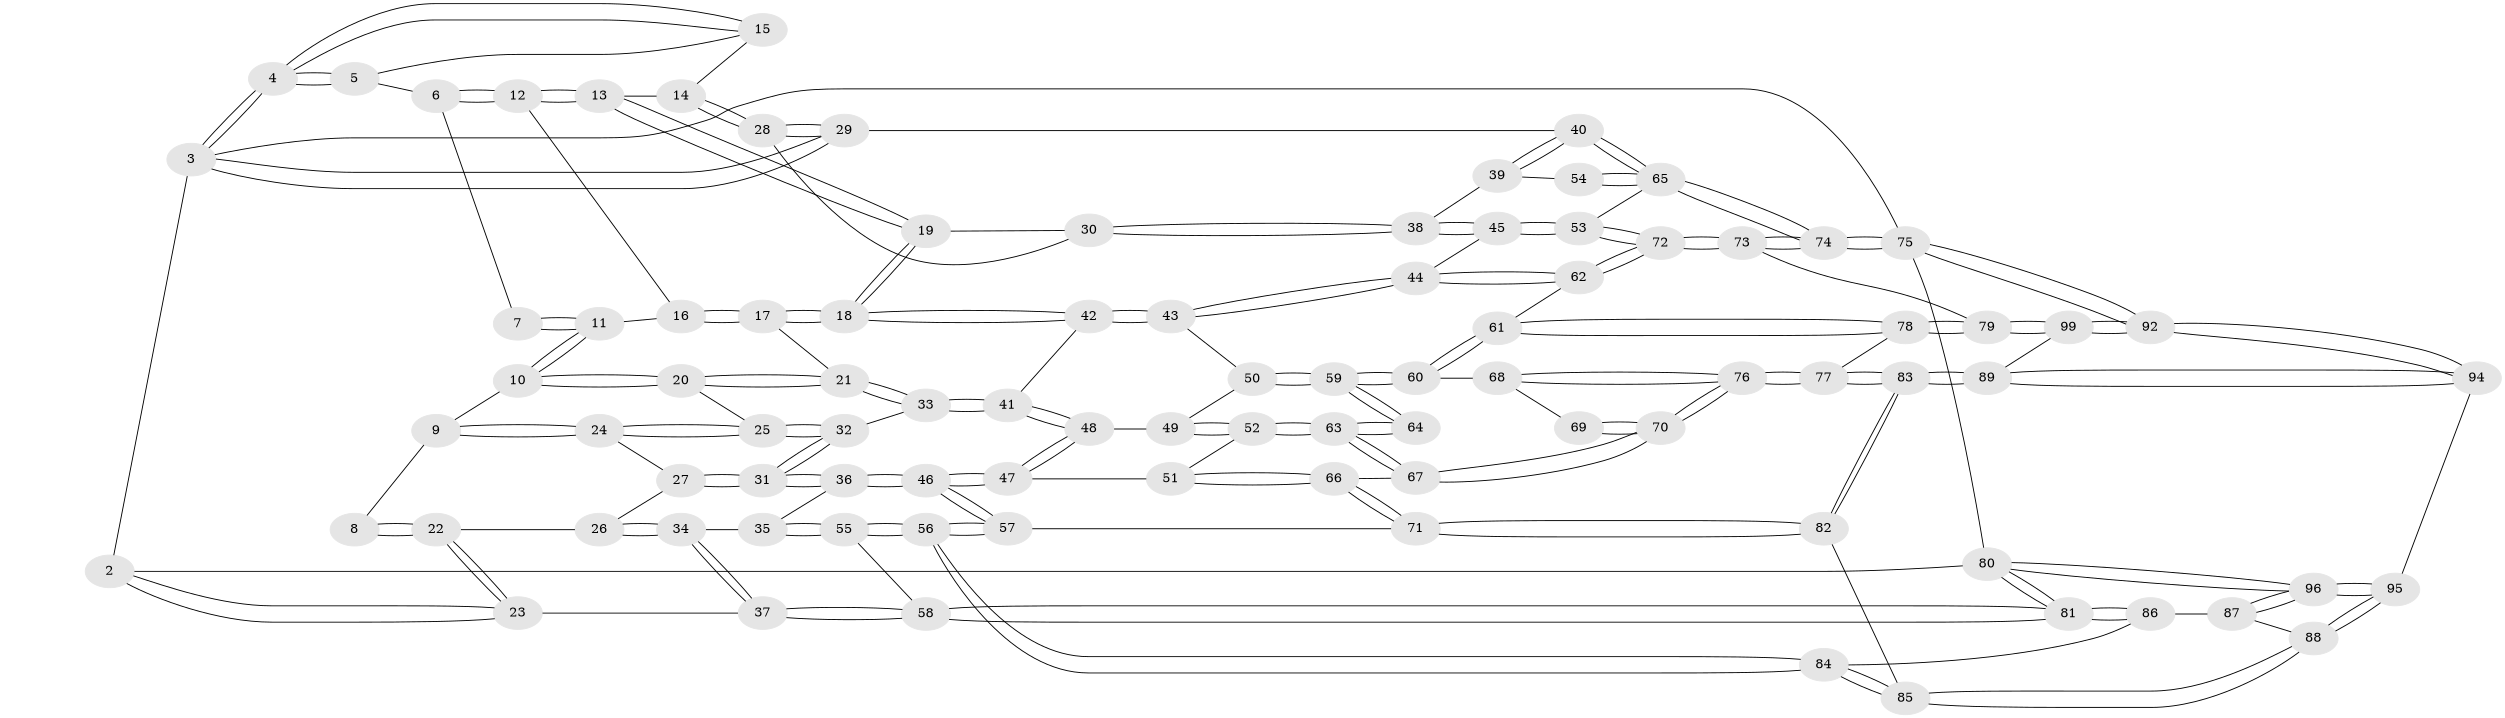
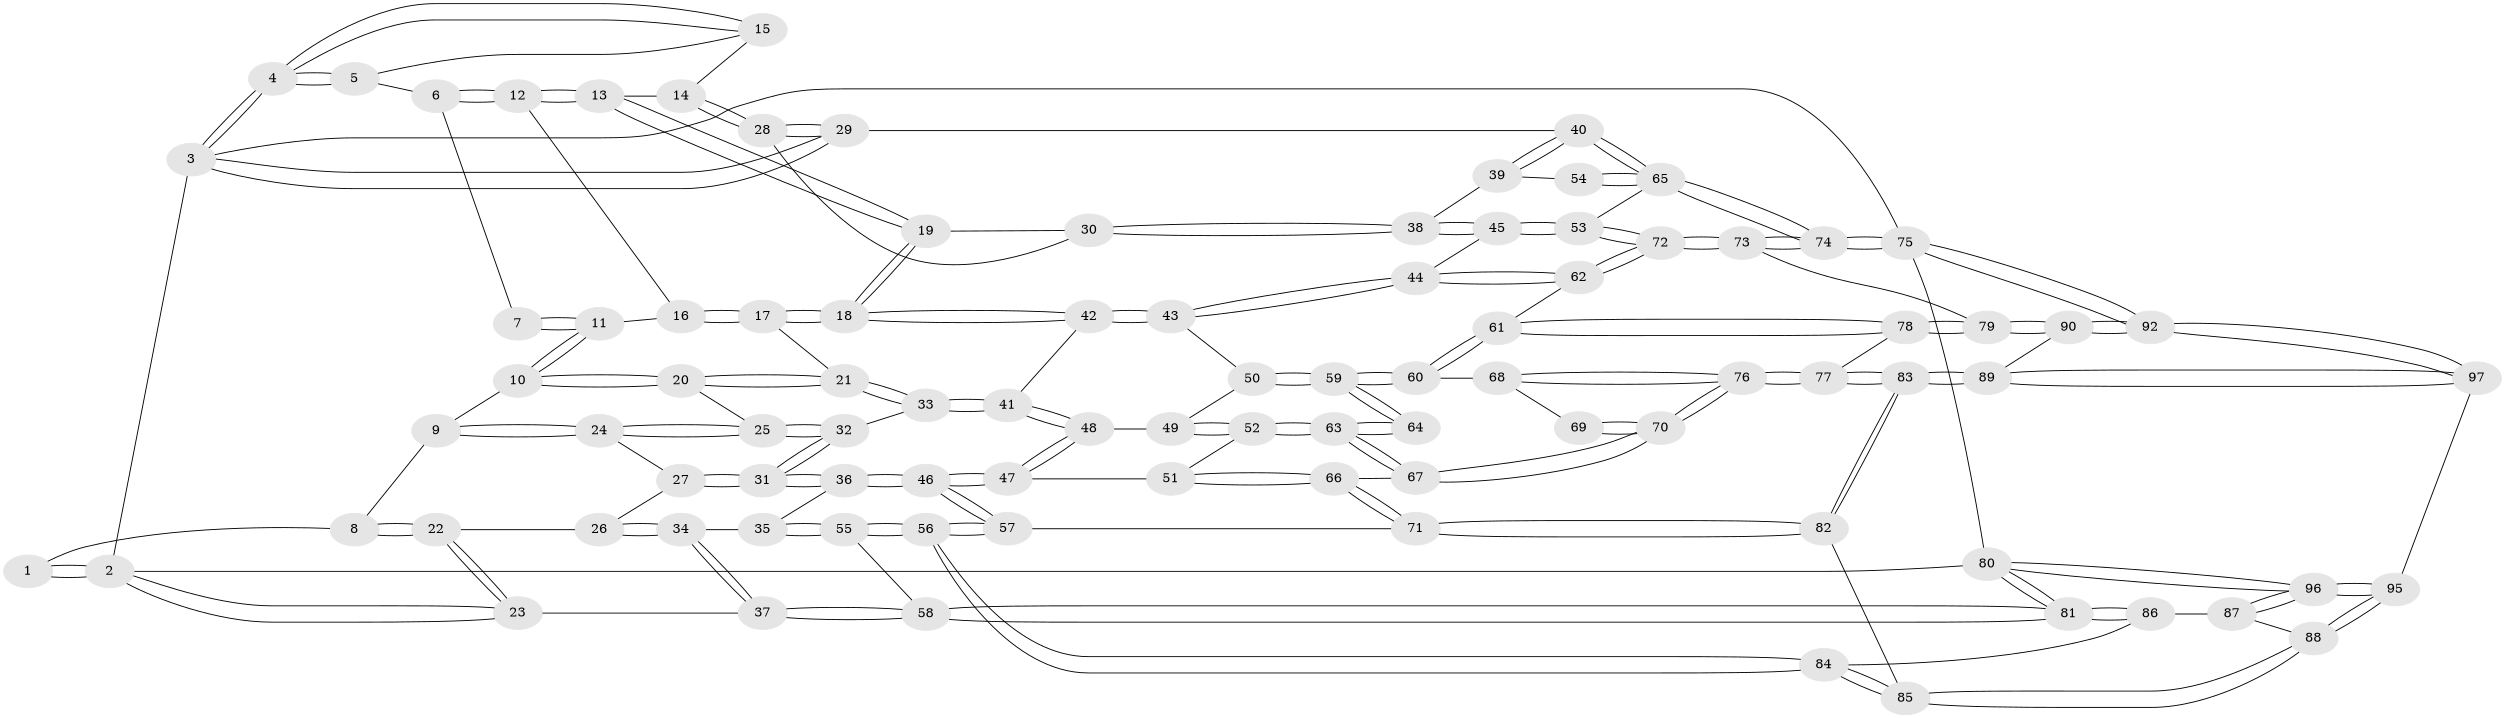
  graph {
    rankdir=LR
    node [color=gray90 style=filled]
+   1
    2
    8
    3
    23
    80
    9
    22
    4
    29
    75
    37
    81
    n14 [label=96]
    5
    15
    40
    92
    6
    7
    12
    11
    16
    13
    10
    24
    26
    20
    25
    27
    21
    17
    14
    19
    28
    30
    18
    42
    33
    43
    38
    32
    41
    34
    58
    31
    35
    36
    65
    39
    45
    46
    48
    55
    56
    47
    57
    54
    53
    74
    49
    44
    50
    62
    59
    72
    51
    71
    52
    66
    63
    60
    64
    67
    73
    84
    86
    85
    82
    61
    68
    78
    69
    76
    79
    70
    77
    83
-   90 [label=99]
-   94
+   90
+   94 [label=97]
    89
    n92 [label=95]
    87
    88
+   1 -- 2
+   1 -- 2
+   1 -- 8
    2 -- 3
    2 -- 23
    2 -- 23
    2 -- 80
    8 -- 9
    8 -- 22
    8 -- 22
    3 -- 4
    3 -- 4
    3 -- 29
    3 -- 29
    3 -- 75
    23 -- 37
    80 -- 81
    80 -- 81
    80 -- n14
    80 -- n14
    9 -- 10
    9 -- 24
    9 -- 24
    22 -- 23
    22 -- 23
    22 -- 26
    4 -- 5
    4 -- 5
    4 -- 15
    4 -- 15
    29 -- 40
    75 -- 80
    75 -- 92
    75 -- 92
    37 -- 58
    37 -- 58
    81 -- 86
    81 -- 86
    n14 -- n92
    n14 -- n92
    5 -- 15
    5 -- 6
    40 -- 65
    40 -- 65
    92 -- 94
    92 -- 94
    6 -- 7
    6 -- 12
    6 -- 12
    7 -- 11
    7 -- 11
    12 -- 16
    12 -- 13
    12 -- 13
    11 -- 16
    16 -- 17
    16 -- 17
    13 -- 14
    13 -- 19
    13 -- 19
    10 -- 11
    10 -- 11
    10 -- 20
    10 -- 20
    24 -- 25
    24 -- 25
    24 -- 27
    26 -- 27
    26 -- 34
    26 -- 34
    20 -- 25
    20 -- 21
    20 -- 21
    25 -- 32
    25 -- 32
    27 -- 31
    27 -- 31
    21 -- 33
    21 -- 33
    17 -- 21
    17 -- 18
    17 -- 18
    14 -- 15
    14 -- 28
    14 -- 28
    19 -- 30
    28 -- 29
    28 -- 29
    28 -- 30
    30 -- 38
    30 -- 38
    18 -- 19
    18 -- 19
    18 -- 42
    18 -- 42
    42 -- 43
    42 -- 43
    33 -- 41
    33 -- 41
    43 -- 44
    43 -- 44
    43 -- 50
    38 -- 39
    38 -- 45
    38 -- 45
    32 -- 33
    41 -- 42
    41 -- 48
    41 -- 48
    34 -- 37
    34 -- 37
    34 -- 35
    58 -- 81
    58 -- 81
    31 -- 32
    31 -- 32
    31 -- 36
    31 -- 36
    35 -- 36
    35 -- 55
    35 -- 55
    36 -- 46
    36 -- 46
    65 -- 74
    65 -- 74
    39 -- 40
    39 -- 40
    39 -- 54
    45 -- 53
    45 -- 53
    46 -- 47
    46 -- 47
    46 -- 57
    46 -- 57
    48 -- 49
    55 -- 58
    55 -- 56
    55 -- 56
    56 -- 57
    56 -- 57
    56 -- 84
    56 -- 84
    47 -- 48
    47 -- 48
    47 -- 51
    57 -- 71
    54 -- 65
    54 -- 65
    53 -- 65
    53 -- 72
    53 -- 72
    74 -- 75
    74 -- 75
    49 -- 50
    49 -- 52
    49 -- 52
    44 -- 45
    44 -- 62
    44 -- 62
    50 -- 59
    50 -- 59
    62 -- 72
    62 -- 72
    59 -- 60
    59 -- 60
    59 -- 64
    59 -- 64
    72 -- 73
    72 -- 73
    51 -- 52
    51 -- 66
    51 -- 66
    71 -- 82
    71 -- 82
    52 -- 63
    52 -- 63
    66 -- 71
    66 -- 71
    66 -- 67
    63 -- 64
    63 -- 64
    63 -- 67
    63 -- 67
    60 -- 61
    60 -- 61
    60 -- 68
    67 -- 70
    67 -- 70
    73 -- 74
    73 -- 74
    73 -- 79
    84 -- 86
    84 -- 85
    84 -- 85
    86 -- 87
    85 -- 88
    85 -- 88
    82 -- 85
    82 -- 83
    82 -- 83
    61 -- 62
    61 -- 78
    61 -- 78
    68 -- 69
    68 -- 76
    68 -- 76
    78 -- 79
    78 -- 79
    69 -- 70
    69 -- 70
    76 -- 77
    76 -- 77
    79 -- 90
    79 -- 90
    70 -- 76
    70 -- 76
    77 -- 78
    77 -- 83
    77 -- 83
    83 -- 89
    83 -- 89
    90 -- 92
    90 -- 92
    89 -- 90
    89 -- 94
    89 -- 94
    n92 -- 94
    87 -- n14
    87 -- n14
    87 -- 88
    88 -- n92
    88 -- n92
  }
